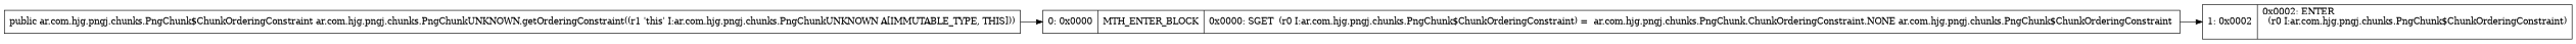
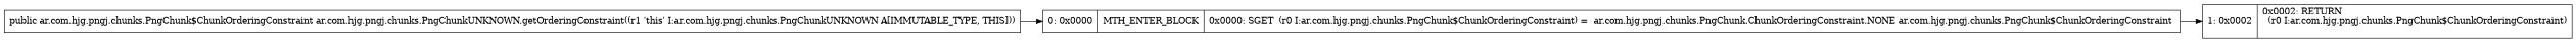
  digraph {
    rankdir=LR
    node [shape=record]
    n1 [label="{0\:\ 0x0000|MTH_ENTER_BLOCK\l|0x0000: SGET  (r0 I:ar.com.hjg.pngj.chunks.PngChunk$ChunkOrderingConstraint) =  ar.com.hjg.pngj.chunks.PngChunk.ChunkOrderingConstraint.NONE ar.com.hjg.pngj.chunks.PngChunk$ChunkOrderingConstraint \l}"]
-   n2 [label="{1\:\ 0x0002|0x0002: ENTER  \l  (r0 I:ar.com.hjg.pngj.chunks.PngChunk$ChunkOrderingConstraint)\l \l}"]
+   n2 [label="{1\:\ 0x0002|0x0002: RETURN  \l  (r0 I:ar.com.hjg.pngj.chunks.PngChunk$ChunkOrderingConstraint)\l \l}"]
    n3 [label="{public ar.com.hjg.pngj.chunks.PngChunk$ChunkOrderingConstraint ar.com.hjg.pngj.chunks.PngChunkUNKNOWN.getOrderingConstraint((r1 'this' I:ar.com.hjg.pngj.chunks.PngChunkUNKNOWN A[IMMUTABLE_TYPE, THIS])) }"]
    n1 -> n2
    n3 -> n1
  }
